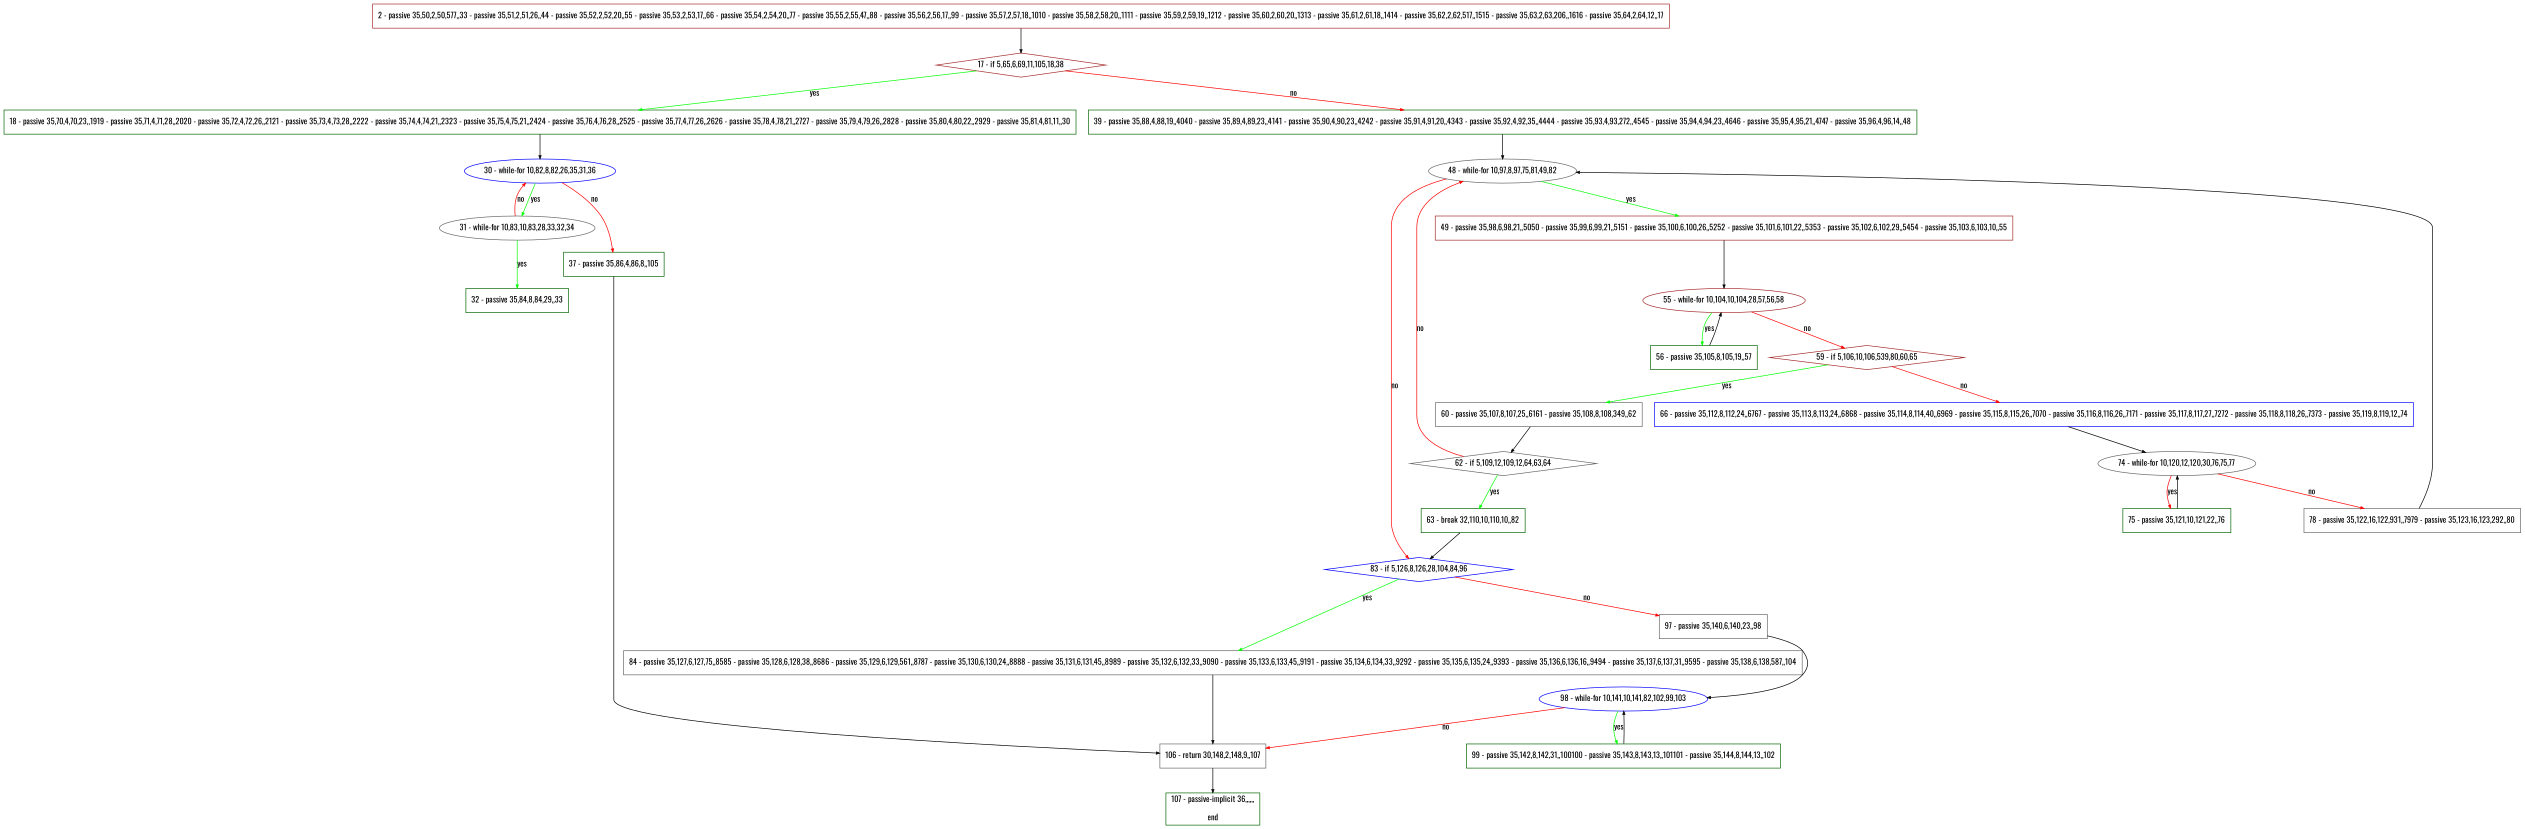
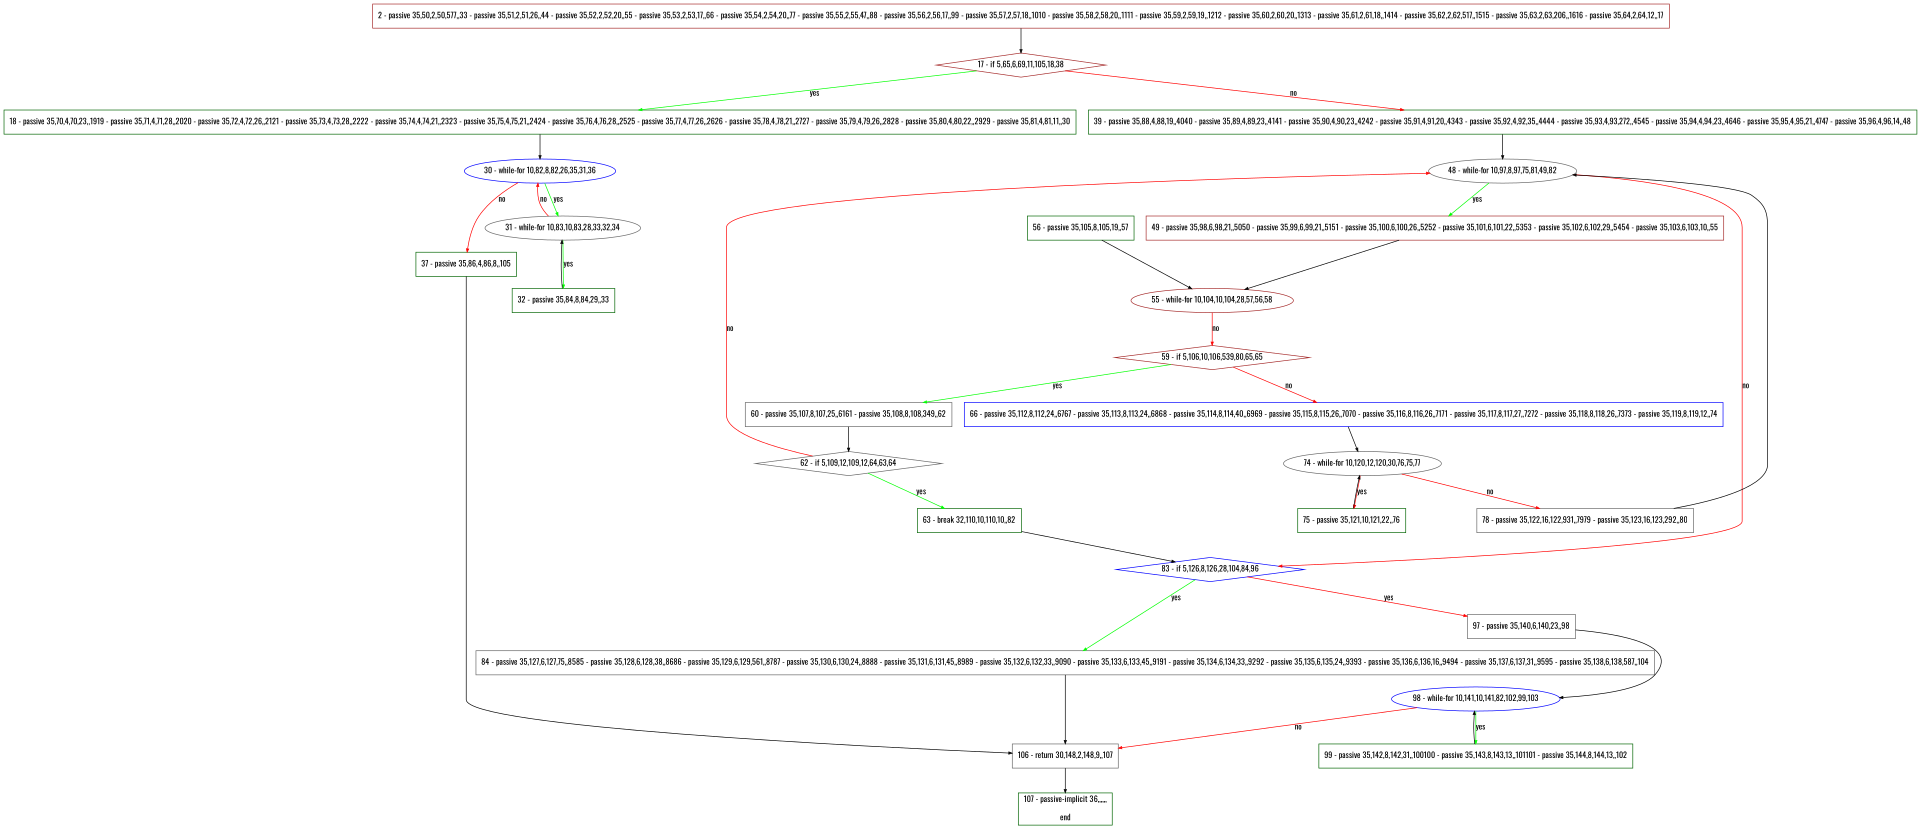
  digraph {
    bgcolor=white
    compound=true
    fillcolor="#FFFFCC"
    fontname=Oswald
    fontsize=12
    pack=true
    packmode=clust
    style="rounded,filled"
    node [color=darkgreen compound=true fillcolor="#ffffff" fixedsize=false fontname=Oswald fontsize=12 node_initialized=no shape=box style=filled]
    edge [arrowhead=normal arrowsize=0.5 arrowtail=none color="#000000" compound=true dir=forward fontcolor=black fontname=Oswald fontsize=12]
    n1 [color=brown label="2 - passive 35,50,2,50,577,,33 - passive 35,51,2,51,26,,44 - passive 35,52,2,52,20,,55 - passive 35,53,2,53,17,,66 - passive 35,54,2,54,20,,77 - passive 35,55,2,55,47,,88 - passive 35,56,2,56,17,,99 - passive 35,57,2,57,18,,1010 - passive 35,58,2,58,20,,1111 - passive 35,59,2,59,19,,1212 - passive 35,60,2,60,20,,1313 - passive 35,61,2,61,18,,1414 - passive 35,62,2,62,517,,1515 - passive 35,63,2,63,206,,1616 - passive 35,64,2,64,12,,17"]
    n2 [color=brown label="17 - if 5,65,6,69,11,105,18,38" shape=diamond]
    n3 [label="18 - passive 35,70,4,70,23,,1919 - passive 35,71,4,71,28,,2020 - passive 35,72,4,72,26,,2121 - passive 35,73,4,73,28,,2222 - passive 35,74,4,74,21,,2323 - passive 35,75,4,75,21,,2424 - passive 35,76,4,76,28,,2525 - passive 35,77,4,77,26,,2626 - passive 35,78,4,78,21,,2727 - passive 35,79,4,79,26,,2828 - passive 35,80,4,80,22,,2929 - passive 35,81,4,81,11,,30"]
    n4 [label="39 - passive 35,88,4,88,19,,4040 - passive 35,89,4,89,23,,4141 - passive 35,90,4,90,23,,4242 - passive 35,91,4,91,20,,4343 - passive 35,92,4,92,35,,4444 - passive 35,93,4,93,272,,4545 - passive 35,94,4,94,23,,4646 - passive 35,95,4,95,21,,4747 - passive 35,96,4,96,14,,48"]
    n5 [color=blue label="30 - while-for 10,82,8,82,26,35,31,36" shape=oval]
    n6 [color=gray40 label="48 - while-for 10,97,8,97,75,81,49,82" shape=oval]
    n7 [color=gray40 label="31 - while-for 10,83,10,83,28,33,32,34" shape=oval]
    n8 [label="37 - passive 35,86,4,86,8,,105"]
    n9 [color=brown label="49 - passive 35,98,6,98,21,,5050 - passive 35,99,6,99,21,,5151 - passive 35,100,6,100,26,,5252 - passive 35,101,6,101,22,,5353 - passive 35,102,6,102,29,,5454 - passive 35,103,6,103,10,,55"]
    n10 [color=blue label="83 - if 5,126,8,126,28,104,84,96" shape=diamond]
    n11 [label="32 - passive 35,84,8,84,29,,33"]
    n12 [color=gray40 label="106 - return 30,148,2,148,9,,107"]
    n13 [label="107 - passive-implicit 36,,,,,,\n\nend"]
    n14 [color=brown label="55 - while-for 10,104,10,104,28,57,56,58" shape=oval]
    n15 [color=gray40 label="84 - passive 35,127,6,127,75,,8585 - passive 35,128,6,128,38,,8686 - passive 35,129,6,129,561,,8787 - passive 35,130,6,130,24,,8888 - passive 35,131,6,131,45,,8989 - passive 35,132,6,132,33,,9090 - passive 35,133,6,133,45,,9191 - passive 35,134,6,134,33,,9292 - passive 35,135,6,135,24,,9393 - passive 35,136,6,136,16,,9494 - passive 35,137,6,137,31,,9595 - passive 35,138,6,138,587,,104"]
    n16 [color=gray40 label="97 - passive 35,140,6,140,23,,98"]
    n17 [label="56 - passive 35,105,8,105,19,,57"]
-   n18 [color=brown label="59 - if 5,106,10,106,539,80,60,65" shape=diamond]
+   n18 [color=brown label="59 - if 5,106,10,106,539,80,65,65" shape=diamond]
    n19 [color=blue label="98 - while-for 10,141,10,141,82,102,99,103" shape=oval]
    n20 [color=gray40 label="60 - passive 35,107,8,107,25,,6161 - passive 35,108,8,108,349,,62"]
    n21 [color=blue label="66 - passive 35,112,8,112,24,,6767 - passive 35,113,8,113,24,,6868 - passive 35,114,8,114,40,,6969 - passive 35,115,8,115,26,,7070 - passive 35,116,8,116,26,,7171 - passive 35,117,8,117,27,,7272 - passive 35,118,8,118,26,,7373 - passive 35,119,8,119,12,,74"]
    n22 [color=gray40 label="62 - if 5,109,12,109,12,64,63,64" shape=diamond]
    n23 [color=gray40 label="74 - while-for 10,120,12,120,30,76,75,77" shape=oval]
    n24 [label="63 - break 32,110,10,110,10,,82"]
    n25 [label="75 - passive 35,121,10,121,22,,76"]
    n26 [color=gray40 label="78 - passive 35,122,16,122,931,,7979 - passive 35,123,16,123,292,,80"]
    n27 [label="99 - passive 35,142,8,142,31,,100100 - passive 35,143,8,143,13,,101101 - passive 35,144,8,144,13,,102"]
    n1 -> n2
    n2 -> n3 [color="#00ff00" label=yes]
    n2 -> n4 [color="#ff0000" label=no]
    n3 -> n5
    n4 -> n6
    n5 -> n7 [color="#00ff00" label=yes]
    n5 -> n8 [color="#ff0000" label=no]
    n6 -> n9 [color="#00ff00" label=yes]
    n6 -> n10 [color="#ff0000" label=no]
    n7 -> n5 [color="#ff0000" label=no]
    n7 -> n11 [color="#00ff00" label=yes]
    n8 -> n12
    n9 -> n14
    n10 -> n15 [color="#00ff00" label=yes]
-   n10 -> n16 [color="#ff0000" label=no]
+   n10 -> n16 [color="#ff0000" label=yes]
+   n11 -> n7
    n12 -> n13
-   n14 -> n17 [color="#00ff00" label=yes]
    n14 -> n18 [color="#ff0000" label=no]
    n15 -> n12
    n16 -> n19
    n17 -> n14
    n18 -> n20 [color="#00ff00" label=yes]
    n18 -> n21 [color="#ff0000" label=no]
    n19 -> n12 [color="#ff0000" label=no]
    n19 -> n27 [color="#00ff00" label=yes]
    n20 -> n22
    n21 -> n23
    n22 -> n6 [color="#ff0000" label=no]
    n22 -> n24 [color="#00ff00" label=yes]
    n23 -> n25 [color="#ff0000" label=yes]
    n23 -> n26 [color="#ff0000" label=no]
    n24 -> n10
    n25 -> n23
    n26 -> n6
    n27 -> n19
  }
